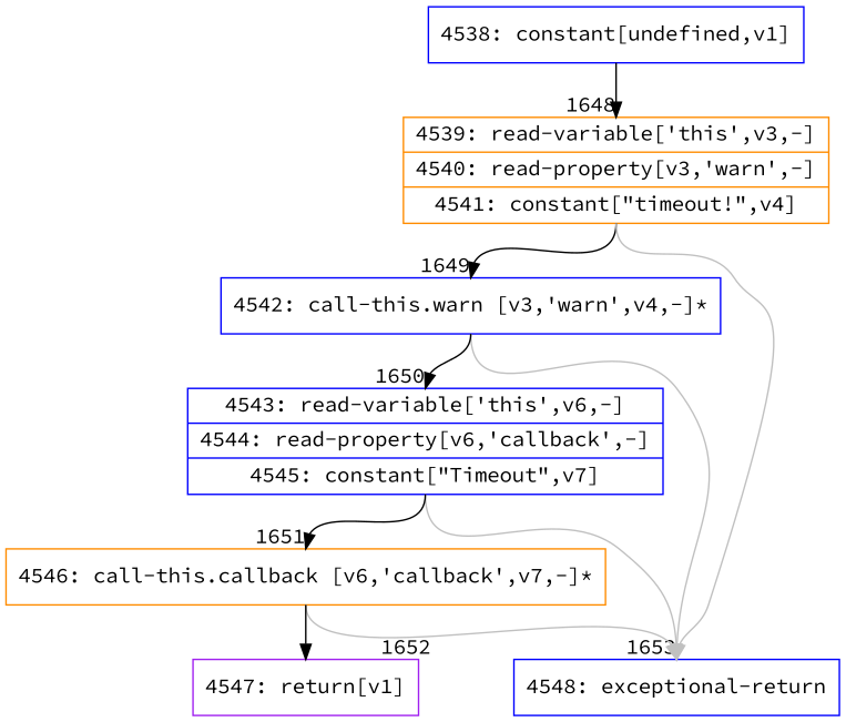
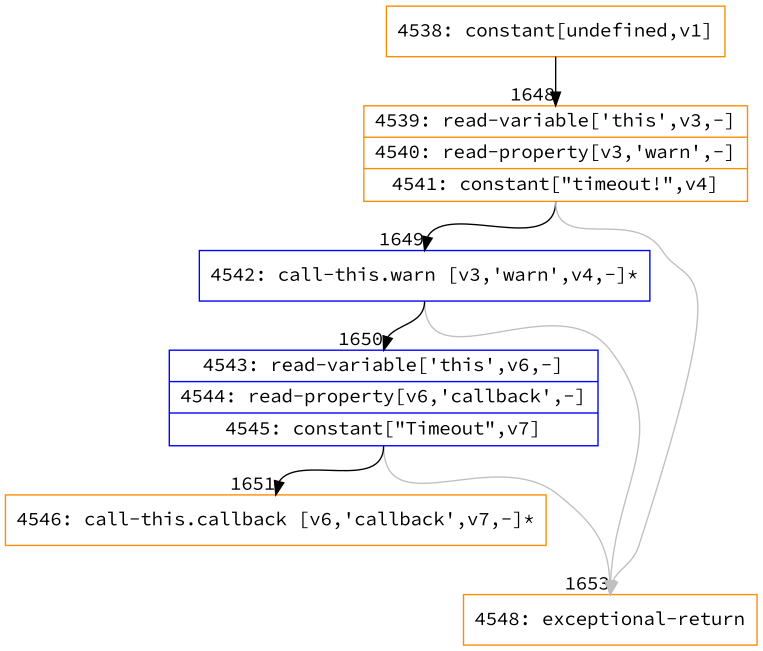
  digraph {
    fontname="Source Code Pro"
    rankdir=TD
    node [color=darkorange fontname="Source Code Pro" shape=record]
    edge [fontname="Source Code Pro" headport=n tailport=s]
-   n1 [color=blue label="{4538: constant[undefined,v1]}"]
+   n1 [label="{4538: constant[undefined,v1]}"]
    n2 [label="{4539: read-variable['this',v3,-]|4540: read-property[v3,'warn',-]|4541: constant[\"timeout!\",v4]}"]
    n3 [color=blue label="{4542: call-this.warn [v3,'warn',v4,-]*}"]
-   n4 [color=blue label="{4548: exceptional-return}"]
+   n4 [label="{4548: exceptional-return}"]
    n5 [color=blue label="{4543: read-variable['this',v6,-]|4544: read-property[v6,'callback',-]|4545: constant[\"Timeout\",v7]}"]
    n6 [label="{4546: call-this.callback [v6,'callback',v7,-]*}"]
-   n7 [color=purple label="{4547: return[v1]}"]
    n1 -> n2 [headlabel="      1648"]
    n2 -> n3 [headlabel="      1649"]
    n2 -> n4 [color=gray headlabel="      1653"]
    n3 -> n4 [color=gray]
    n3 -> n5 [headlabel="      1650"]
    n5 -> n4 [color=gray]
    n5 -> n6 [headlabel="      1651"]
-   n6 -> n4 [color=gray]
-   n6 -> n7 [headlabel="      1652"]
  }
